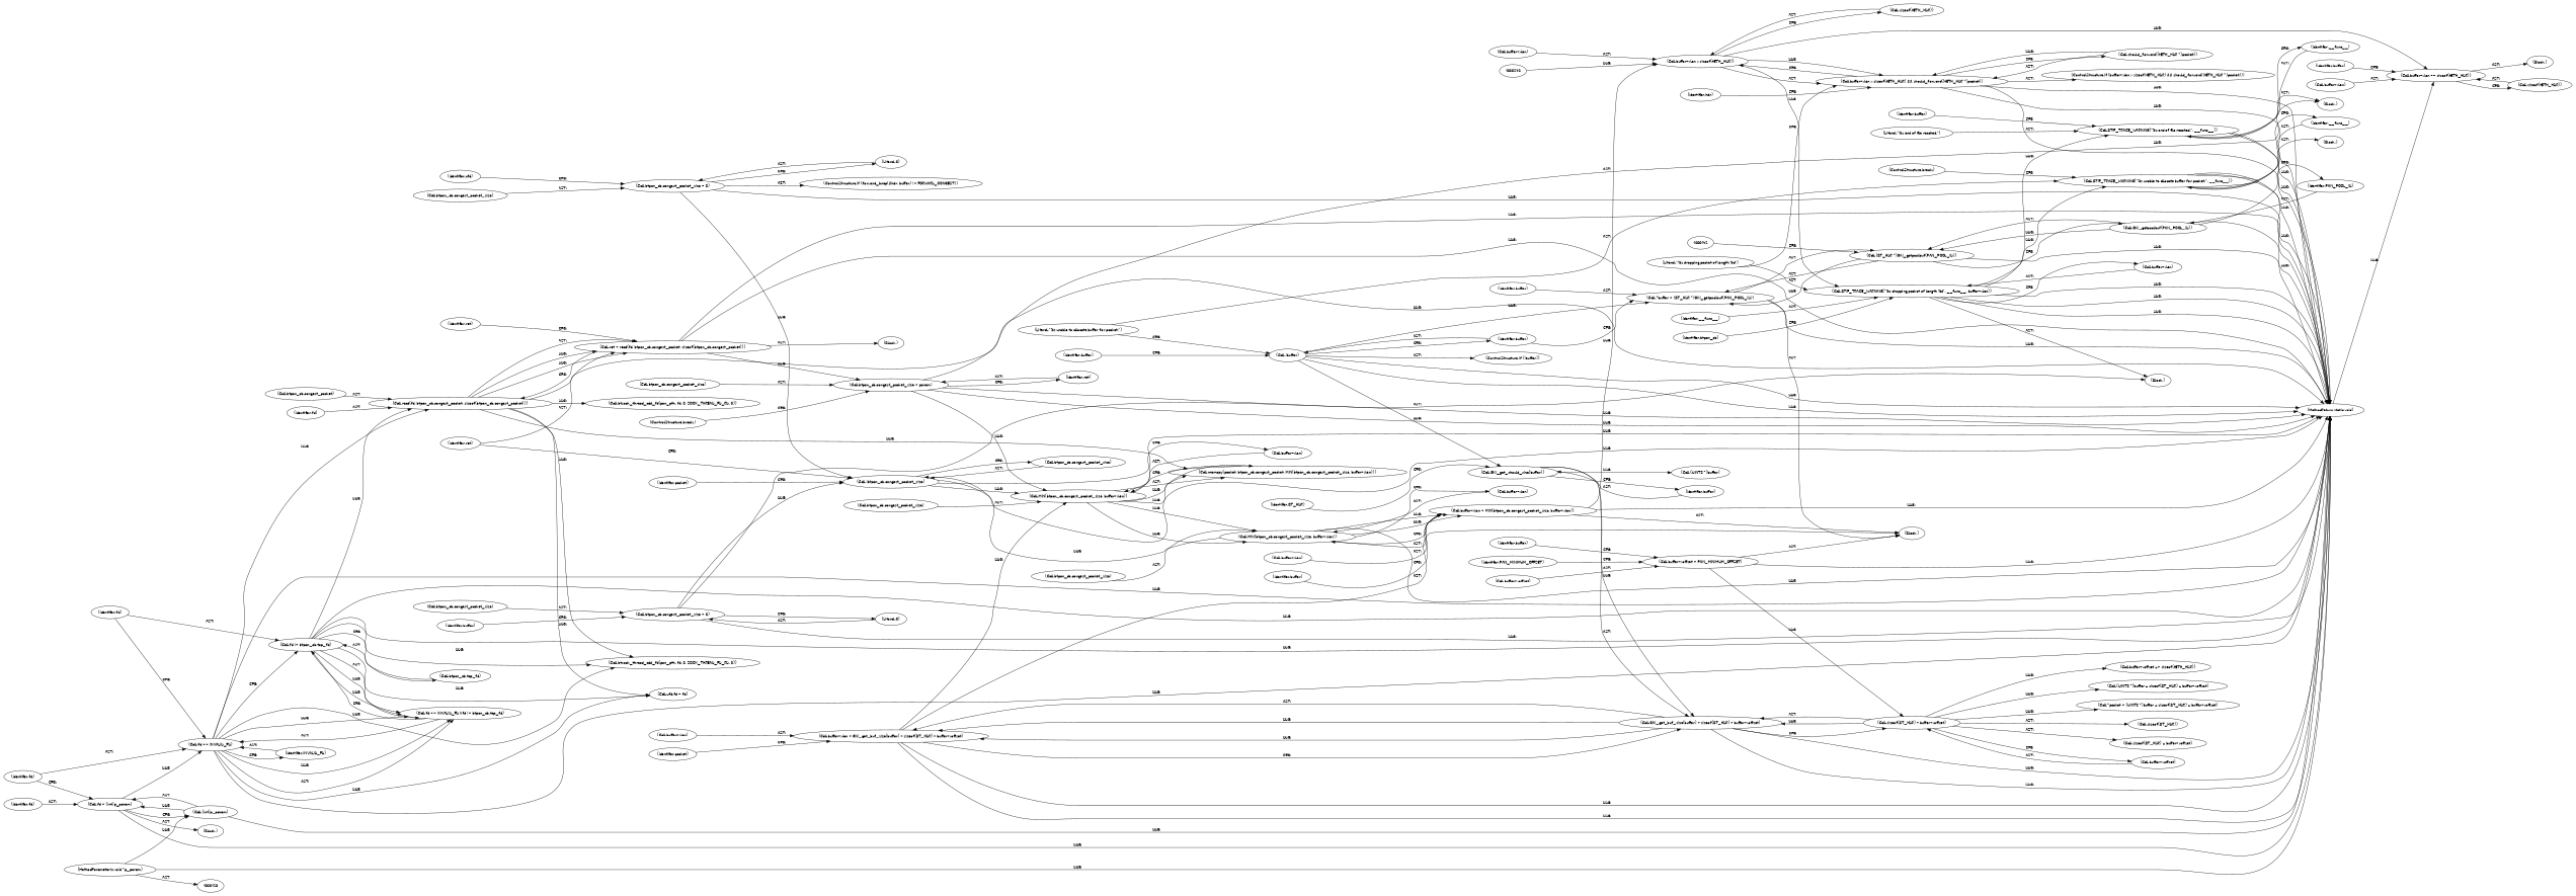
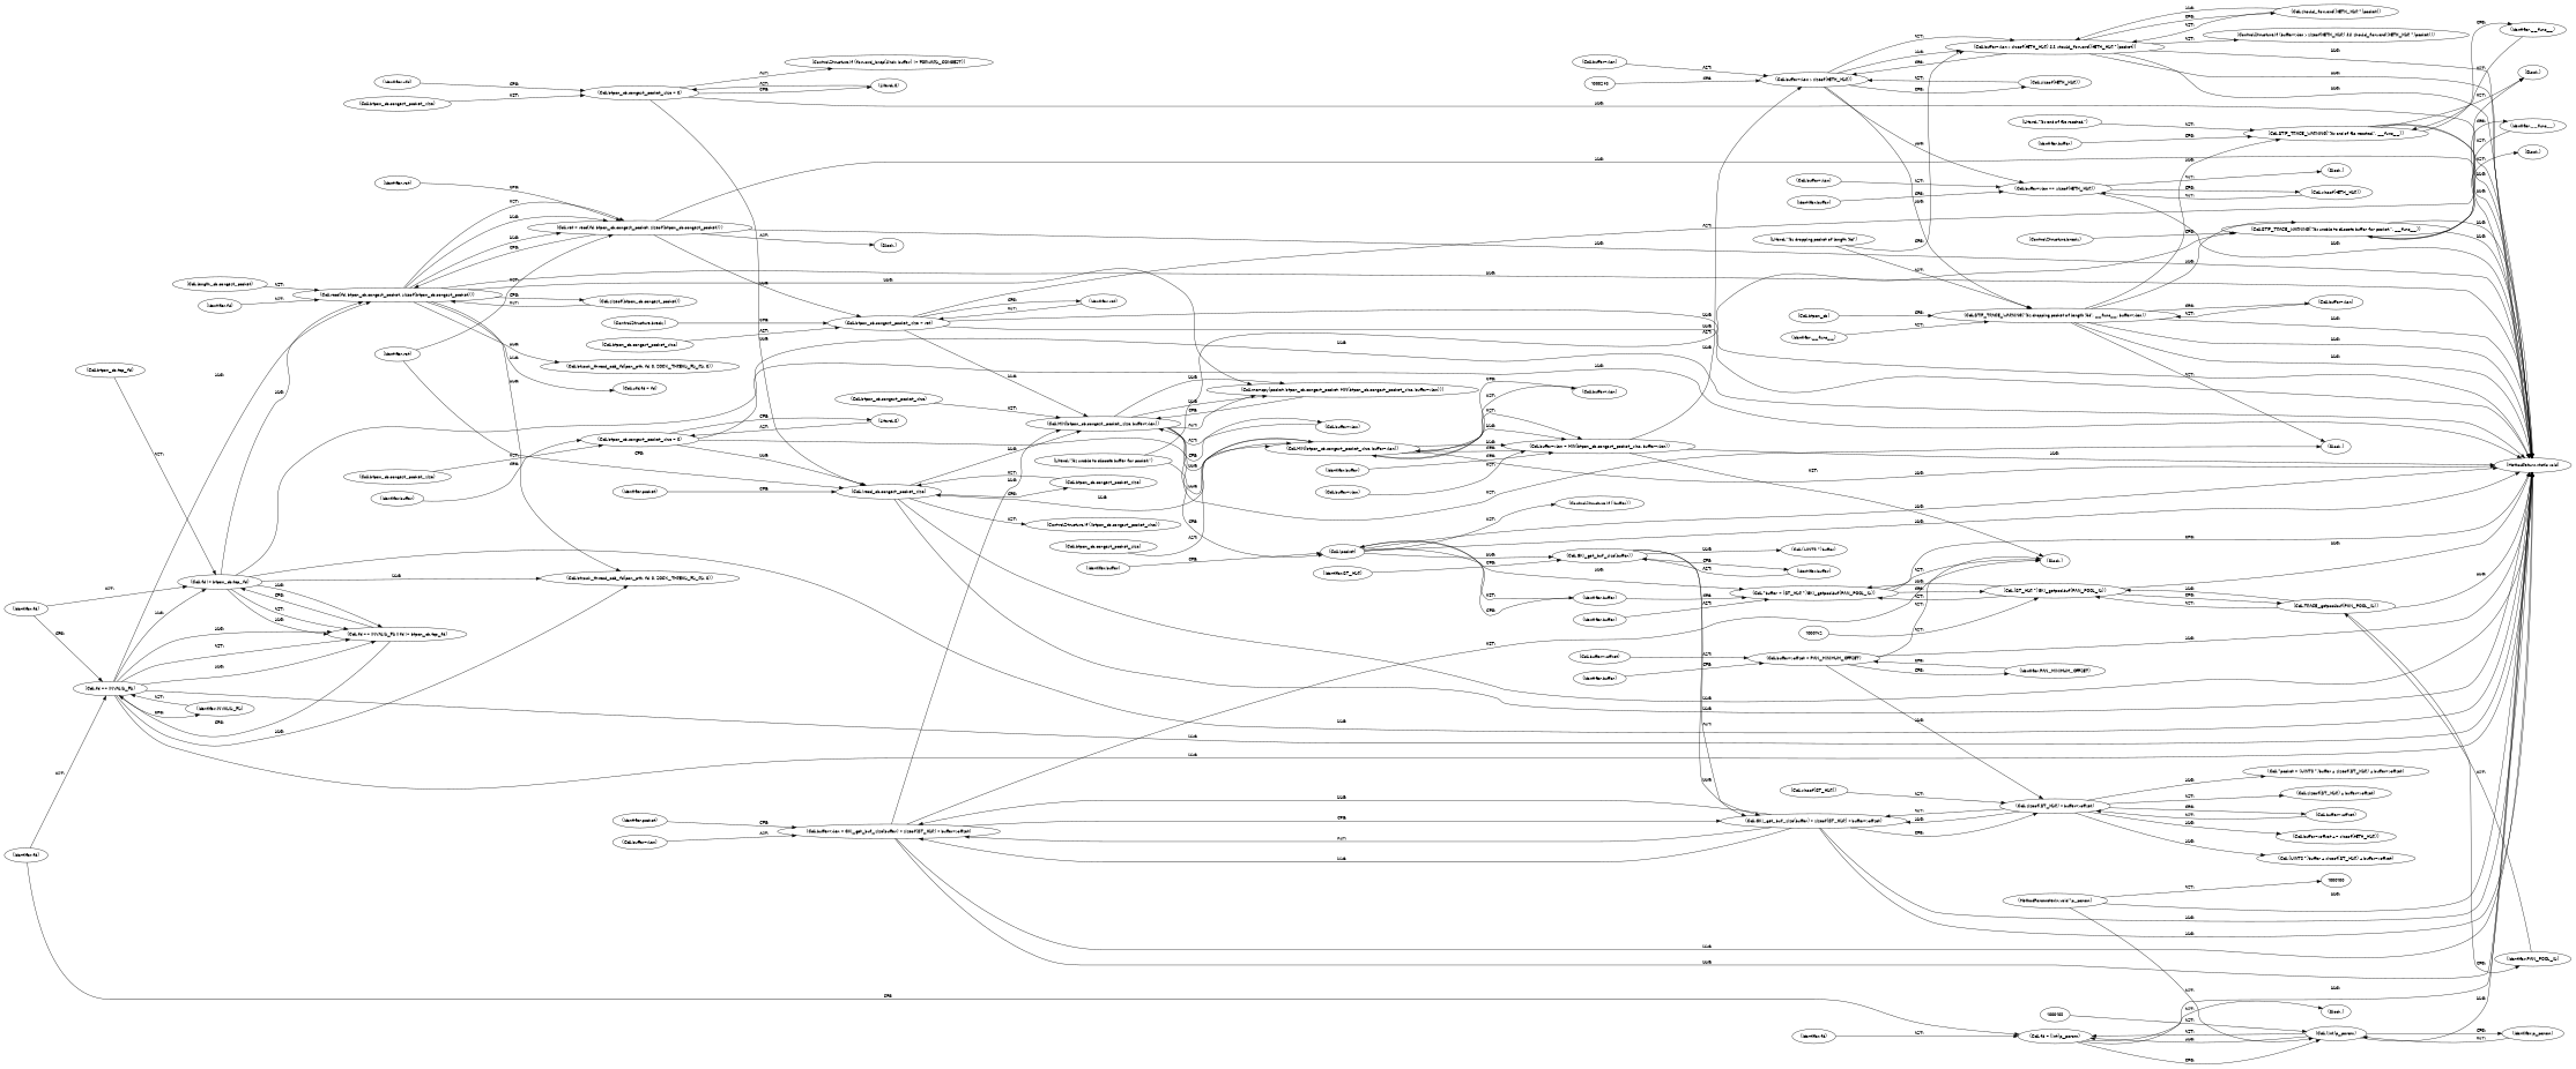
  digraph {
    fontname="Patrick Hand"
    rankdir=LR
    node [fontname="Patrick Hand"]
    edge [fontname="Patrick Hand"]
    n1 [label="(Call,buffer->len > sizeof(tETH_HDR))"]
    n2 [label="(Call,buffer->len > sizeof(tETH_HDR) && should_forward((tETH_HDR *)packet))"]
    n3 [label="(Call,buffer->len -= sizeof(tETH_HDR))"]
    n4 [label="(Call,BTIF_TRACE_WARNING(\"%s dropping packet of length %d\", __func__, buffer->len))"]
    n5 [label="(Call,sizeof(tETH_HDR))"]
    n6 [label="(MethodReturn,static void)"]
    n7 [label="(Call,should_forward((tETH_HDR *)packet))"]
    n8 [label="(ControlStructure,if (buffer->len > sizeof(tETH_HDR) && should_forward((tETH_HDR *)packet)))"]
    n9 [label="(Block,)"]
    n10 [label="(Call,sizeof(tETH_HDR))"]
    n11 [label="(Block,)"]
    n12 [label="(Call,BTIF_TRACE_WARNING(\"%s unable to allocate buffer for packet.\", __func__))"]
    n13 [label="(Call,BTIF_TRACE_WARNING(\"%s end of file reached.\", __func__))"]
    n14 [label="(Call,buffer->len)"]
    n15 [label="(Call,buffer->len = MIN(btpan_cb.congest_packet_size, buffer->len))"]
    n16 [label="(Call,MIN(btpan_cb.congest_packet_size, buffer->len))"]
    n17 [label="(Block,)"]
-   n18 [label="(Call,!btpan_cb.congest_packet_size)"]
+   n18 [label="(Call,!read_cb.congest_packet_size)"]
    n19 [label="(Call,buffer->len)"]
    n20 [label="(Call,MIN(btpan_cb.congest_packet_size, buffer->len))"]
    n21 [label="(Call,btpan_cb.congest_packet_size)"]
+   n22 [label="(ControlStructure,if (!btpan_cb.congest_packet_size))"]
    n23 [label="(Call,memcpy(packet, btpan_cb.congest_packet, MIN(btpan_cb.congest_packet_size, buffer->len)))"]
    n24 [label="(Call,buffer->len)"]
    n25 [label="(Call,btpan_cb.congest_packet_size = 0)"]
    n26 [label="(Literal,0)"]
    n27 [label="(ControlStructure,if (forward_bnep(&hdr, buffer) != FORWARD_CONGEST))"]
    n28 [label="(Call,btpan_cb.congest_packet_size = 0)"]
    n29 [label="(Literal,0)"]
-   n30 [label="(Call,btpan_cb.congest_packet_size = param)"]
+   n30 [label="(Call,btpan_cb.congest_packet_size = ret)"]
    n31 [label="(Block,)"]
    n32 [label="(Identifier,ret)"]
    n33 [label="(Call,ret = read(fd, btpan_cb.congest_packet, sizeof(btpan_cb.congest_packet)))"]
    n34 [label="(Call,read(fd, btpan_cb.congest_packet, sizeof(btpan_cb.congest_packet)))"]
    n35 [label="(Block,)"]
    n36 [label="(Call,btsock_thread_add_fd(pan_pth, fd, 0, SOCK_THREAD_FD_RD, 0))"]
    n37 [label="(Call,btsock_thread_add_fd(pan_pth, fd, 0, SOCK_THREAD_FD_RD, 0))"]
+   n38 [label="(Call,sizeof(btpan_cb.congest_packet))"]
    n39 [label="(Call,ufd.fd = fd)"]
    n40 [label="(Call,fd == INVALID_FD)"]
    n41 [label="(Call,fd != btpan_cb.tap_fd)"]
    n42 [label="(Identifier,INVALID_FD)"]
    n43 [label="(Call,fd == INVALID_FD || fd != btpan_cb.tap_fd)"]
    n44 [label="(Call,btpan_cb.tap_fd)"]
    n45 [label="(Call,fd = (int)p_param)"]
    n46 [label="(Call,(int)p_param)"]
    n47 [label="(Block,)"]
+   n48 [label="(Identifier,p_param)"]
    n49 [label="(MethodParameterIn,void *p_param)"]
-   1000100 [label=1000120]
+   1000100
    n51 [label="(Call,buffer->len = GKI_get_buf_size(buffer) - sizeof(BT_HDR) - buffer->offset)"]
    n52 [label="(Call,GKI_get_buf_size(buffer) - sizeof(BT_HDR) - buffer->offset)"]
    n53 [label="(Call,sizeof(BT_HDR) - buffer->offset)"]
    n54 [label="(Call,sizeof(BT_HDR) + buffer->offset)"]
    n55 [label="(Call,buffer->offset)"]
    n56 [label="(Call,buffer->offset += sizeof(tETH_HDR))"]
    n57 [label="(Call,(UINT8 *)buffer + sizeof(BT_HDR) + buffer->offset)"]
    n58 [label="(Call,*packet = (UINT8 *)buffer + sizeof(BT_HDR) + buffer->offset)"]
-   n59 [label="(Call,GKI_get_should_size(buffer))"]
+   n59 [label="(Call,GKI_get_buf_size(buffer))"]
    n60 [label="(Identifier,buffer)"]
    n61 [label="(Call,(UINT8 *)buffer)"]
-   n62 [label="(Call,!buffer)"]
+   n62 [label="(Call,!packet)"]
    n63 [label="(ControlStructure,if (!buffer))"]
    n64 [label="(Identifier,buffer)"]
    n65 [label="(Call,*buffer = (BT_HDR *)GKI_getpoolbuf(PAN_POOL_ID))"]
    n66 [label="(Call,(BT_HDR *)GKI_getpoolbuf(PAN_POOL_ID))"]
-   n67 [label="(Call,GKI_getpoolbuf(PAN_POOL_ID))"]
+   n67 [label="(Call,TRACE_getpoolbuf(PAN_POOL_ID))"]
    n68 [label="(Identifier,PAN_POOL_ID)"]
    n69 [label="(Call,buffer->offset = PAN_MINIMUM_OFFSET)"]
    n70 [label="(Identifier,PAN_MINIMUM_OFFSET)"]
    n71 [label="(Identifier,__func__)"]
    n72 [label="(Block,)"]
    n73 [label="(Identifier,__func__)"]
    n74 [label="(Identifier,__func__)"]
    n75 [label="(Call,btpan_cb.congest_packet_size)"]
    n76 [label="(Identifier,packet)"]
    n77 [label="(Identifier,fd)"]
-   n78 [label="(Call,btpan_cb.congest_packet)"]
+   n78 [label="(Call,length_cb.congest_packet)"]
    n79 [label="(Call,buffer->offset)"]
    n80 [label="(Identifier,buffer)"]
    n81 [label="(Identifier,BT_HDR)"]
    n82 [label="(Identifier,buffer)"]
    n83 [label="(Identifier,buffer)"]
    n84 [label="(Identifier,ret)"]
    n85 [label="(Literal,\"%s dropping packet of length %d\")"]
-   n86 [label="(Identifier,hdr)"]
    n87 [label="(Literal,\"%s end of file reached.\")"]
    n88 [label="(Call,btpan_cb.congest_packet_size)"]
    n89 [label="(Identifier,buffer)"]
    n90 [label="(Identifier,fd)"]
    n91 [label="(Call,buffer->len)"]
    n92 [label="(ControlStructure,break;)"]
-   n93 [label="(Identifier,btpan_cb)"]
+   n93 [label="(Call,btpan_cb)"]
    n94 [label="(Literal,\"%s unable to allocate buffer for packet.\")"]
    n95 [label="(Identifier,ufd)"]
    n96 [label="(Call,sizeof(BT_HDR))"]
    n97 [label="(Call,btpan_cb.congest_packet_size)"]
    n98 [label="(Identifier,buffer)"]
    n99 [label="(Call,btpan_cb.congest_packet_size)"]
    n100 [label="(Identifier,fd)"]
    n101 [label="(Call,buffer->len)"]
    n102 [label="(Identifier,buffer)"]
    n103 [label="(Identifier,buffer)"]
    n104 [label="(Identifier,fd)"]
    n105 [label="(Identifier,ret)"]
    n106 [label="(Call,buffer->len)"]
    n107 [label="(Call,buffer->len)"]
    n108 [label="(Call,btpan_cb.congest_packet_size)"]
    n109 [label="(Identifier,packet)"]
    n110 [label="(ControlStructure,break;)"]
    1000273
+   1000108
    1000142
    n1 -> n2 [label="AST: "]
    n1 -> n2 [label="DDG: "]
    n1 -> n3 [label="DDG: "]
    n1 -> n4 [label="DDG: "]
    n1 -> n5 [label="CFG: "]
    n2 -> n1 [label="CFG: "]
    n2 -> n6 [label="DDG: "]
    n2 -> n6 [label="DDG: "]
    n2 -> n6 [label="DDG: "]
    n2 -> n7 [label="CFG: "]
    n2 -> n8 [label="AST: "]
-   n6 -> n3 [label="DDG: "]
+   n3 -> n6 [label="DDG: "]
    n3 -> n9 [label="AST: "]
    n3 -> n10 [label="CFG: "]
    n4 -> n6 [label="DDG: "]
    n4 -> n6 [label="DDG: "]
    n4 -> n6 [label="DDG: "]
    n4 -> n11 [label="AST: "]
    n4 -> n12 [label="DDG: "]
    n4 -> n13 [label="DDG: "]
    n4 -> n14 [label="CFG: "]
    n5 -> n1 [label="AST: "]
    n7 -> n2 [label="AST: "]
    n7 -> n2 [label="DDG: "]
    n10 -> n3 [label="AST: "]
    n12 -> n6 [label="DDG: "]
    n12 -> n6 [label="DDG: "]
    n12 -> n71 [label="CFG: "]
    n12 -> n72 [label="AST: "]
    n13 -> n6 [label="DDG: "]
    n13 -> n6 [label="DDG: "]
    n13 -> n31 [label="AST: "]
    n13 -> n73 [label="CFG: "]
    n14 -> n4 [label="AST: "]
    n15 -> n1 [label="DDG: "]
    n15 -> n6 [label="DDG: "]
    n15 -> n16 [label="CFG: "]
    n15 -> n17 [label="AST: "]
    n16 -> n6 [label="DDG: "]
    n16 -> n15 [label="AST: "]
    n16 -> n15 [label="DDG: "]
    n16 -> n15 [label="DDG: "]
    n16 -> n18 [label="DDG: "]
    n16 -> n19 [label="CFG: "]
    n18 -> n6 [label="DDG: "]
    n18 -> n6 [label="DDG: "]
    n18 -> n20 [label="DDG: "]
    n18 -> n21 [label="CFG: "]
+   n18 -> n22 [label="AST: "]
    n19 -> n16 [label="AST: "]
    n20 -> n16 [label="DDG: "]
    n20 -> n16 [label="DDG: "]
    n20 -> n23 [label="AST: "]
    n20 -> n23 [label="DDG: "]
    n20 -> n23 [label="DDG: "]
    n20 -> n24 [label="CFG: "]
    n21 -> n18 [label="AST: "]
    n23 -> n20 [label="CFG: "]
    n24 -> n20 [label="AST: "]
    n25 -> n6 [label="DDG: "]
    n25 -> n18 [label="DDG: "]
    n25 -> n26 [label="CFG: "]
    n25 -> n27 [label="AST: "]
    n26 -> n25 [label="AST: "]
    n28 -> n6 [label="DDG: "]
    n28 -> n11 [label="AST: "]
    n28 -> n18 [label="DDG: "]
    n28 -> n29 [label="CFG: "]
    n29 -> n28 [label="AST: "]
    n30 -> n6 [label="DDG: "]
    n30 -> n6 [label="DDG: "]
    n30 -> n20 [label="DDG: "]
    n30 -> n31 [label="AST: "]
    n30 -> n32 [label="CFG: "]
    n32 -> n30 [label="AST: "]
    n33 -> n6 [label="DDG: "]
    n33 -> n6 [label="DDG: "]
    n33 -> n30 [label="DDG: "]
    n33 -> n34 [label="CFG: "]
    n33 -> n35 [label="AST: "]
    n34 -> n6 [label="DDG: "]
    n34 -> n23 [label="DDG: "]
    n34 -> n33 [label="AST: "]
    n34 -> n33 [label="DDG: "]
    n34 -> n33 [label="DDG: "]
    n34 -> n36 [label="DDG: "]
    n34 -> n37 [label="DDG: "]
+   n34 -> n38 [label="CFG: "]
    n34 -> n39 [label="DDG: "]
+   n38 -> n34 [label="AST: "]
    n40 -> n6 [label="DDG: "]
    n40 -> n6 [label="DDG: "]
    n40 -> n34 [label="DDG: "]
    n40 -> n37 [label="DDG: "]
-   n40 -> n39 [label="DDG: "]
-   n40 -> n41 [label="CFG: "]
+   n40 -> n41 [label="DDG: "]
    n40 -> n42 [label="CFG: "]
    n40 -> n43 [label="AST: "]
    n40 -> n43 [label="DDG: "]
    n40 -> n43 [label="DDG: "]
    n41 -> n6 [label="DDG: "]
    n41 -> n6 [label="DDG: "]
    n41 -> n34 [label="DDG: "]
    n41 -> n37 [label="DDG: "]
-   n41 -> n39 [label="DDG: "]
    n41 -> n43 [label="AST: "]
    n41 -> n43 [label="DDG: "]
    n41 -> n43 [label="DDG: "]
-   n41 -> n44 [label="CFG: "]
    n42 -> n40 [label="AST: "]
-   n43 -> n40 [label="AST: "]
+   n43 -> n40 [label="CFG: "]
    n43 -> n41 [label="CFG: "]
    n44 -> n41 [label="AST: "]
    n45 -> n6 [label="DDG: "]
-   n45 -> n40 [label="DDG: "]
    n45 -> n46 [label="CFG: "]
    n45 -> n47 [label="AST: "]
    n46 -> n6 [label="DDG: "]
    n46 -> n45 [label="AST: "]
    n46 -> n45 [label="DDG: "]
+   n46 -> n48 [label="CFG: "]
+   n48 -> n46 [label="AST: "]
    n49 -> n6 [label="DDG: "]
-   n49 -> n46 [label="DDG: "]
+   n49 -> n46 [label="AST: "]
    n49 -> 1000100 [label="AST: "]
    n51 -> n6 [label="DDG: "]
    n51 -> n6 [label="DDG: "]
    n51 -> n17 [label="AST: "]
    n51 -> n20 [label="DDG: "]
    n51 -> n52 [label="CFG: "]
    n52 -> n6 [label="DDG: "]
    n52 -> n6 [label="DDG: "]
    n52 -> n51 [label="AST: "]
    n52 -> n51 [label="DDG: "]
    n52 -> n51 [label="DDG: "]
    n52 -> n53 [label="CFG: "]
    n53 -> n52 [label="AST: "]
    n53 -> n52 [label="DDG: "]
    n53 -> n54 [label="AST: "]
    n53 -> n55 [label="CFG: "]
    n53 -> n56 [label="DDG: "]
    n53 -> n57 [label="DDG: "]
    n53 -> n58 [label="DDG: "]
    n55 -> n53 [label="AST: "]
    n59 -> n52 [label="AST: "]
    n59 -> n52 [label="DDG: "]
    n59 -> n60 [label="CFG: "]
    n59 -> n61 [label="DDG: "]
    n60 -> n59 [label="AST: "]
    n62 -> n6 [label="DDG: "]
    n62 -> n6 [label="DDG: "]
    n62 -> n59 [label="DDG: "]
    n62 -> n63 [label="AST: "]
    n62 -> n64 [label="CFG: "]
    n62 -> n65 [label="DDG: "]
    n64 -> n62 [label="AST: "]
    n64 -> n65 [label="CFG: "]
-   n65 -> n6 [label="DDG: "]
+   n65 -> n6 [label="CFG: "]
    n65 -> n17 [label="AST: "]
-   n65 -> n66 [label="AST: "]
+   n65 -> n66 [label="CFG: "]
    n66 -> n6 [label="DDG: "]
    n66 -> n65 [label="AST: "]
    n66 -> n65 [label="DDG: "]
    n66 -> n67 [label="CFG: "]
    n67 -> n6 [label="DDG: "]
    n67 -> n66 [label="AST: "]
    n67 -> n66 [label="DDG: "]
    n67 -> n68 [label="CFG: "]
    n68 -> n67 [label="AST: "]
    n69 -> n6 [label="DDG: "]
    n69 -> n17 [label="AST: "]
    n69 -> n53 [label="DDG: "]
+   n69 -> n70 [label="CFG: "]
    n70 -> n69 [label="CFG: "]
    n71 -> n12 [label="AST: "]
    n73 -> n13 [label="AST: "]
    n74 -> n4 [label="AST: "]
    n75 -> n16 [label="AST: "]
    n76 -> n18 [label="CFG: "]
    n77 -> n40 [label="CFG: "]
    n77 -> n41 [label="AST: "]
    n78 -> n34 [label="AST: "]
    n79 -> n69 [label="AST: "]
    n80 -> n28 [label="CFG: "]
    n81 -> n59 [label="CFG: "]
    n82 -> n3 [label="CFG: "]
    n83 -> n69 [label="CFG: "]
    n84 -> n18 [label="CFG: "]
    n84 -> n33 [label="AST: "]
    n85 -> n2 [label="CFG: "]
    n85 -> n4 [label="AST: "]
-   n86 -> n2 [label="CFG: "]
    n87 -> n13 [label="AST: "]
    n88 -> n25 [label="AST: "]
    n89 -> n62 [label="CFG: "]
    n90 -> n45 [label="AST: "]
    n91 -> n15 [label="AST: "]
    n92 -> n12 [label="CFG: "]
    n93 -> n4 [label="CFG: "]
    n94 -> n12 [label="AST: "]
    n94 -> n62 [label="CFG: "]
    n95 -> n25 [label="CFG: "]
-   n53 -> n96 [label="AST: "]
+   n96 -> n53 [label="AST: "]
    n97 -> n28 [label="AST: "]
    n98 -> n15 [label="CFG: "]
    n99 -> n20 [label="AST: "]
    n100 -> n34 [label="AST: "]
    n101 -> n3 [label="AST: "]
    n102 -> n13 [label="CFG: "]
    n103 -> n65 [label="AST: "]
    n104 -> n40 [label="AST: "]
    n104 -> n45 [label="CFG: "]
    n105 -> n33 [label="CFG: "]
    n106 -> n1 [label="AST: "]
    n107 -> n51 [label="AST: "]
    n108 -> n30 [label="AST: "]
    n109 -> n51 [label="CFG: "]
    n110 -> n30 [label="CFG: "]
-   1000273 -> n1 [label="DDG: "]
-   1000142 -> n66 [label="CFG: "]
+   1000273 -> n1 [label="CFG: "]
+   1000108 -> n46 [label="AST: "]
+   1000142 -> n66 [label="AST: "]
  }
